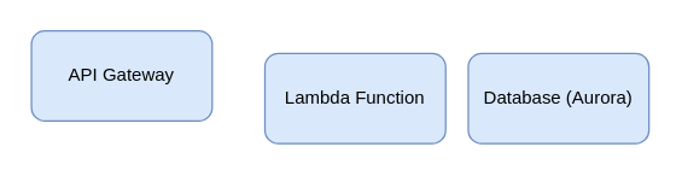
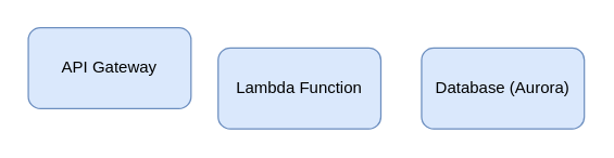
  <mxCell id="0" />
  <mxCell id="1" parent="0" />
  <mxCell id="2" value="API Gateway" style="rounded=1;whiteSpace=wrap;html=1;fillColor=#dae8fc;strokeColor=#6c8ebf;" vertex="1" parent="1"><mxGeometry x="20" y="20" width="120" height="60" as="geometry" /></mxCell>
- <mxCell id="3" value="Lambda Function" style="rounded=1;whiteSpace=wrap;html=1;fillColor=#dae8fc;strokeColor=#6c8ebf;" vertex="1" parent="1"><mxGeometry x="175" y="35" width="120" height="60" as="geometry" /></mxCell>
+ <mxCell id="3" value="Lambda Function" style="rounded=1;whiteSpace=wrap;html=1;fillColor=#dae8fc;strokeColor=#6c8ebf;" vertex="1" parent="1"><mxGeometry x="160" y="35" width="120" height="60" as="geometry" /></mxCell>
  <mxCell id="4" value="Database (Aurora)" style="rounded=1;whiteSpace=wrap;html=1;fillColor=#dae8fc;strokeColor=#6c8ebf;" vertex="1" parent="1"><mxGeometry x="310" y="35" width="120" height="60" as="geometry" /></mxCell>
